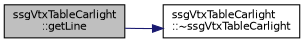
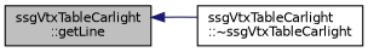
  digraph {
    rankdir=LR
    node [color=black fontname=Helvetica fontsize=10 shape=record style=filled]
    n1 [fillcolor=grey75 fontcolor=black height=0.2 label="ssgVtxTableCarlight\l::getLine" width=0.4]
    n2 [fillcolor=white height=0.2 label="ssgVtxTableCarlight\l::~ssgVtxTableCarlight" width=0.4]
-   n1 -> n2 [color=midnightblue fontname=Helvetica fontsize=10 labelfontname=Helvetica labelfontsize=10 style=solid]
+   n2 -> n1 [color=midnightblue fontname=Helvetica fontsize=10 labelfontname=Helvetica labelfontsize=10 style=solid]
  }
